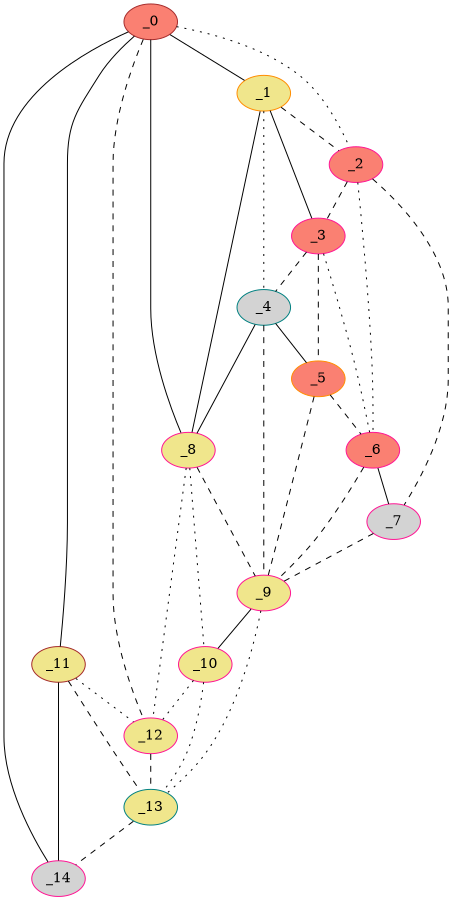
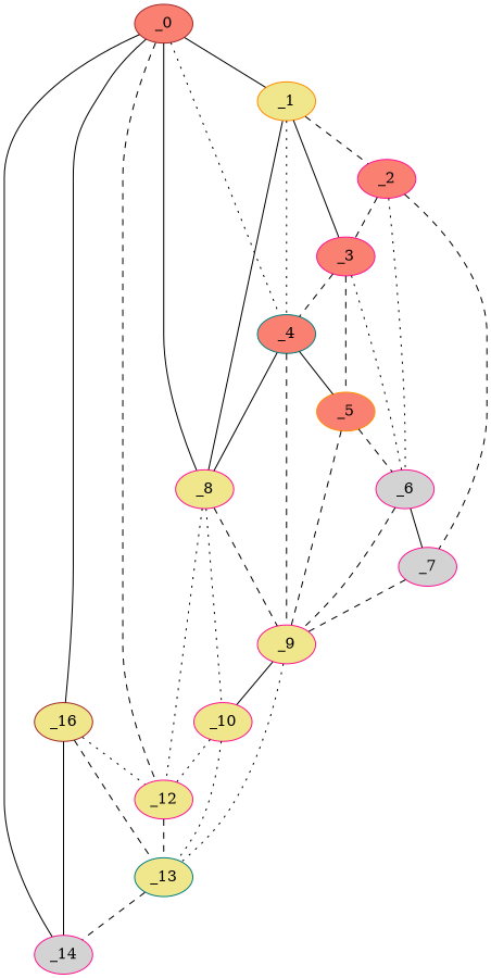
  graph {
    node [color=deeppink fillcolor=khaki style=filled x=73 y=16]
    edge [style=dashed valence=2]
    _0 [color=brown fillcolor=salmon x=19]
    _1 [color=darkorange x=38 y=88]
    _2 [fillcolor=salmon x=38 y=116]
    _8 [x=104 y=56]
-   _11 [color=brown x=108 y=24]
+   _11 [color=brown x=108 y=24 label=_16]
    _12 [x=108 y=36]
    _14 [fillcolor=lightgrey x=111]
    _3 [fillcolor=salmon x=42 y=103]
-   _4 [color=teal fillcolor=lightgrey y=91]
-   _6 [fillcolor=salmon y=113]
+   _4 [color=teal fillcolor=salmon y=91]
+   _6 [fillcolor=lightgrey y=113]
    _7 [fillcolor=lightgrey y=119]
    _9 [x=105 y=73]
    _10 [x=107 y=51]
    _13 [color=teal x=110 y=30]
    _5 [color=darkorange fillcolor=salmon y=104]
    _0 -- _1 [style=solid]
-   _0 -- _2 [style=dotted valence=1]
+   _0 -- _4 [style=dotted valence=1]
    _0 -- _8 [style=solid valence=1]
    _0 -- _11 [style=solid valence=1]
    _0 -- _12
    _0 -- _14 [style=solid valence=1]
    _1 -- _2
    _1 -- _8 [style=solid]
    _1 -- _3 [style=solid valence=1]
    _1 -- _4 [style=dotted]
    _2 -- _3 [valence=1]
    _2 -- _6 [style=dotted]
    _2 -- _7 [valence=1]
    _8 -- _12 [style=dotted]
    _8 -- _9
    _8 -- _10 [style=dotted]
    _11 -- _12 [style=dotted valence=1]
    _11 -- _14 [style=solid]
    _11 -- _13
    _12 -- _13
    _3 -- _4 [valence=1]
    _3 -- _6 [style=dotted]
    _3 -- _5
    _4 -- _8 [style=solid valence=1]
    _4 -- _9 [valence=1]
    _4 -- _5 [style=solid]
    _6 -- _7 [style=solid valence=1]
    _6 -- _9
    _7 -- _9 [valence=1]
    _9 -- _10 [style=solid valence=1]
    _9 -- _13 [style=dotted valence=1]
    _10 -- _12 [style=dotted]
    _10 -- _13 [style=dotted valence=1]
    _13 -- _14 [valence=1]
    _5 -- _6
    _5 -- _9
  }
